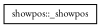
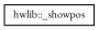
  digraph {
    rankdir=LR
    fontname="EB Garamond"
-   n1 [color=black fillcolor=white fontname="EB Garamond" fontsize=10 height=0.2 label="showpos::_showpos" shape=record style=filled width=0.4]
+   n1 [color=black fillcolor=white fontname="EB Garamond" fontsize=10 height=0.2 label="hwlib::_showpos" shape=record style=filled width=0.4]
  }
